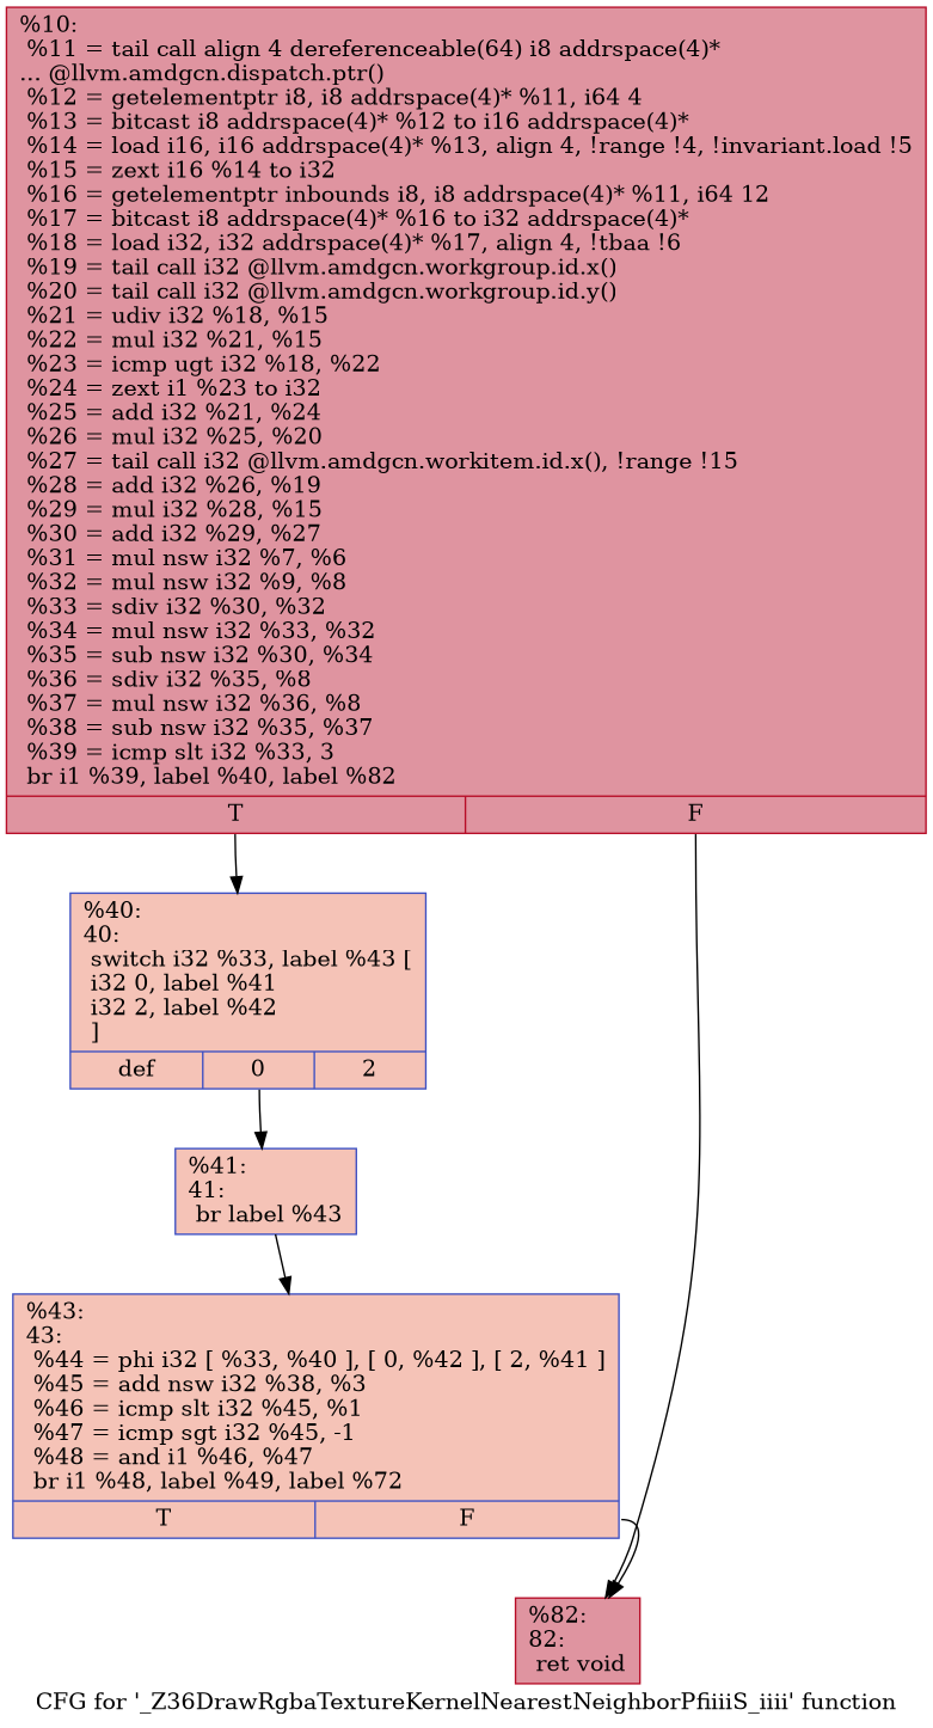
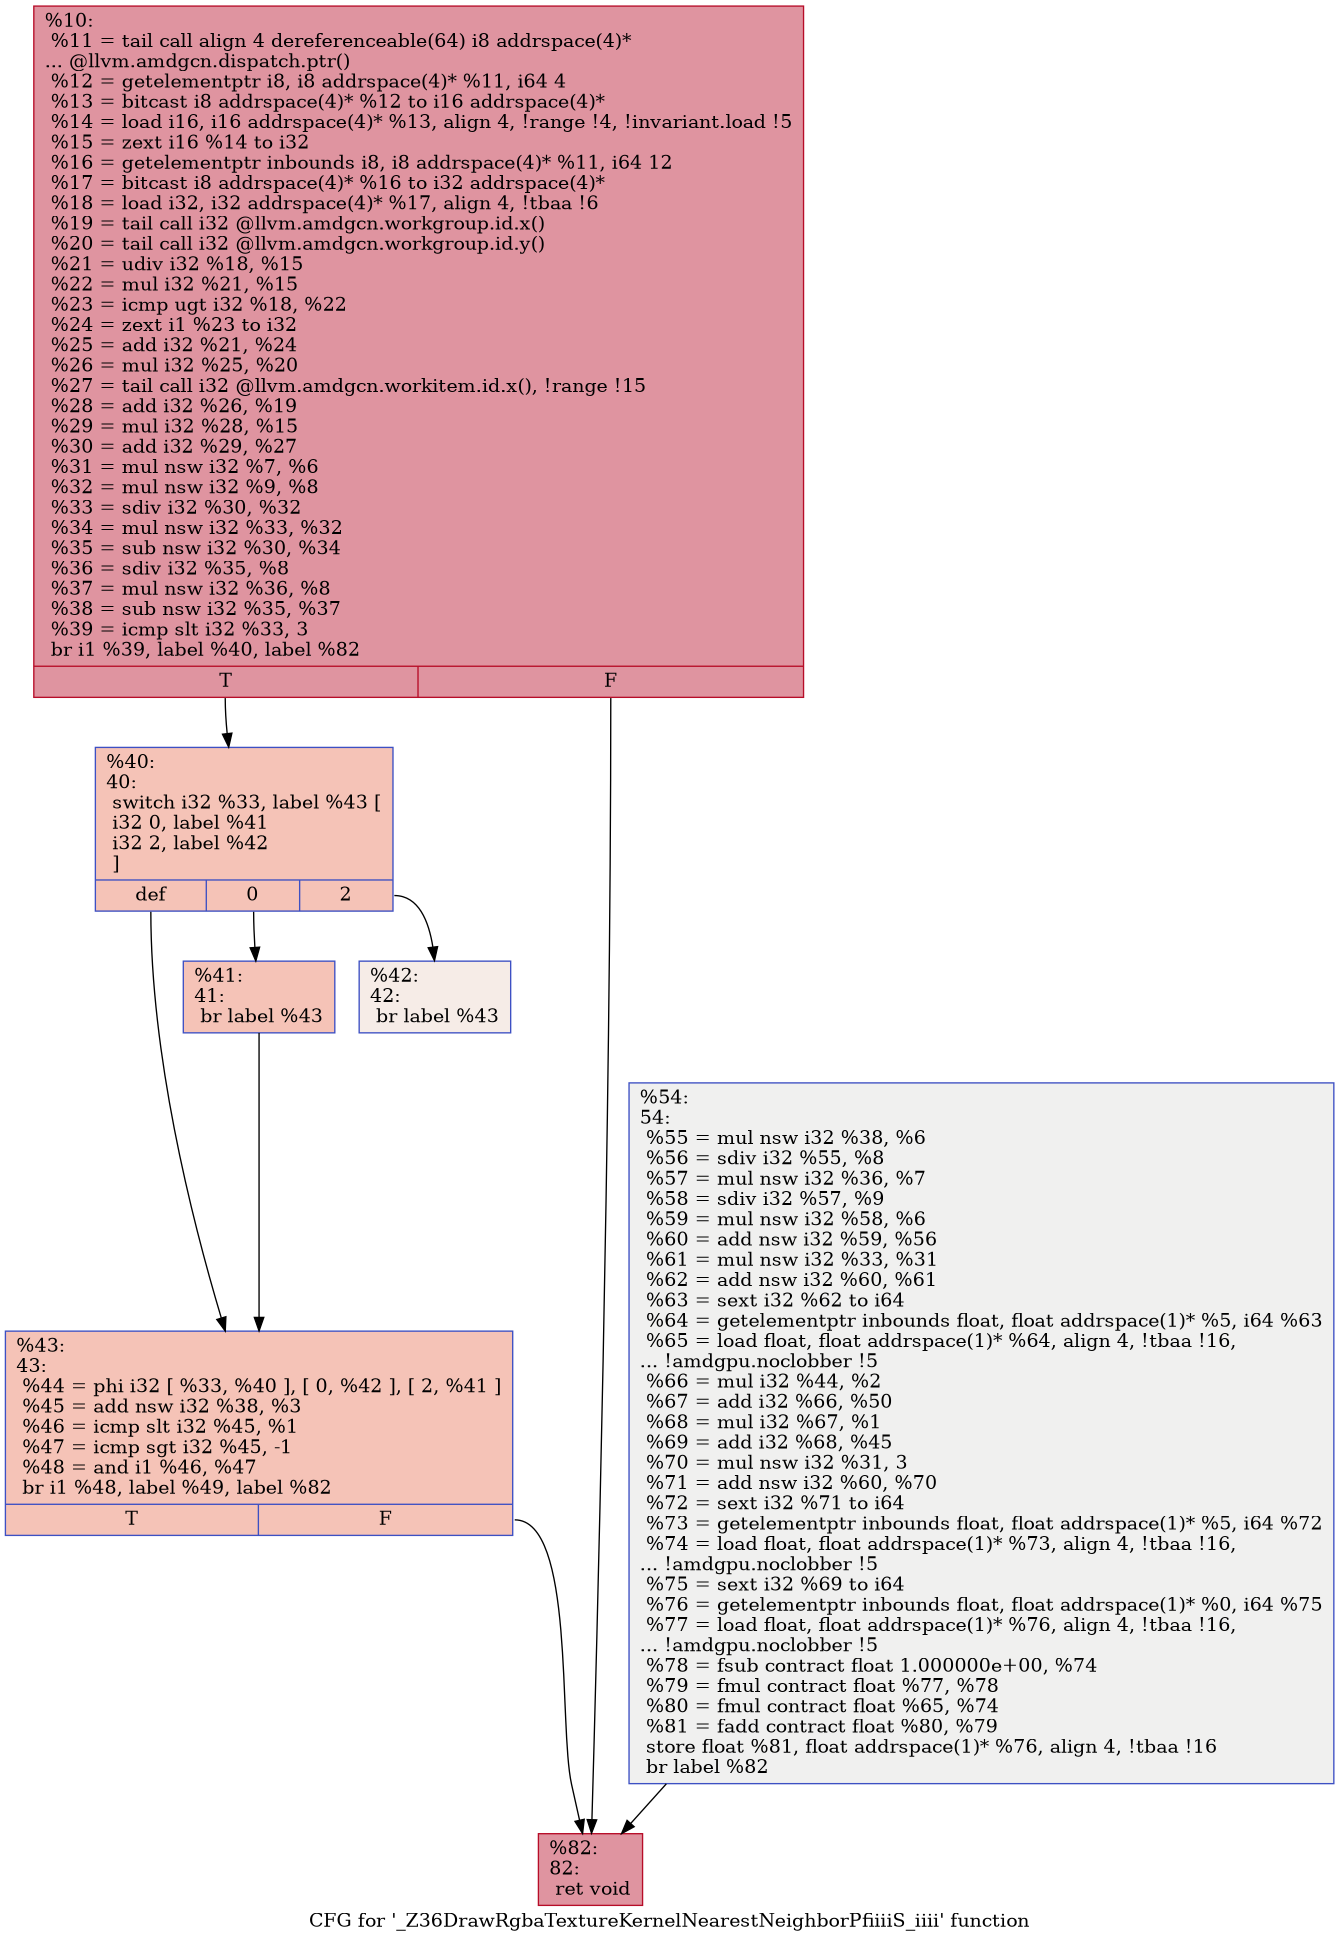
  digraph {
    label="CFG for '_Z36DrawRgbaTextureKernelNearestNeighborPfiiiiS_iiii' function"
    node [color="#3d50c3ff" fillcolor="#e8765c70" shape=record style=filled]
    edge [tailport=s0]
    n1 [color="#b70d28ff" fillcolor="#b70d2870" label="{%10:\l  %11 = tail call align 4 dereferenceable(64) i8 addrspace(4)*\l... @llvm.amdgcn.dispatch.ptr()\l  %12 = getelementptr i8, i8 addrspace(4)* %11, i64 4\l  %13 = bitcast i8 addrspace(4)* %12 to i16 addrspace(4)*\l  %14 = load i16, i16 addrspace(4)* %13, align 4, !range !4, !invariant.load !5\l  %15 = zext i16 %14 to i32\l  %16 = getelementptr inbounds i8, i8 addrspace(4)* %11, i64 12\l  %17 = bitcast i8 addrspace(4)* %16 to i32 addrspace(4)*\l  %18 = load i32, i32 addrspace(4)* %17, align 4, !tbaa !6\l  %19 = tail call i32 @llvm.amdgcn.workgroup.id.x()\l  %20 = tail call i32 @llvm.amdgcn.workgroup.id.y()\l  %21 = udiv i32 %18, %15\l  %22 = mul i32 %21, %15\l  %23 = icmp ugt i32 %18, %22\l  %24 = zext i1 %23 to i32\l  %25 = add i32 %21, %24\l  %26 = mul i32 %25, %20\l  %27 = tail call i32 @llvm.amdgcn.workitem.id.x(), !range !15\l  %28 = add i32 %26, %19\l  %29 = mul i32 %28, %15\l  %30 = add i32 %29, %27\l  %31 = mul nsw i32 %7, %6\l  %32 = mul nsw i32 %9, %8\l  %33 = sdiv i32 %30, %32\l  %34 = mul nsw i32 %33, %32\l  %35 = sub nsw i32 %30, %34\l  %36 = sdiv i32 %35, %8\l  %37 = mul nsw i32 %36, %8\l  %38 = sub nsw i32 %35, %37\l  %39 = icmp slt i32 %33, 3\l  br i1 %39, label %40, label %82\l|{<s0>T|<s1>F}}"]
    n2 [label="{%40:\l40:                                               \l  switch i32 %33, label %43 [\l    i32 0, label %41\l    i32 2, label %42\l  ]\l|{<s0>def|<s1>0|<s2>2}}"]
    n3 [color="#b70d28ff" fillcolor="#b70d2870" label="{%82:\l82:                                               \l  ret void\l}"]
-   n4 [label="{%43:\l43:                                               \l  %44 = phi i32 [ %33, %40 ], [ 0, %42 ], [ 2, %41 ]\l  %45 = add nsw i32 %38, %3\l  %46 = icmp slt i32 %45, %1\l  %47 = icmp sgt i32 %45, -1\l  %48 = and i1 %46, %47\l  br i1 %48, label %49, label %72\l|{<s0>T|<s1>F}}"]
+   n4 [label="{%43:\l43:                                               \l  %44 = phi i32 [ %33, %40 ], [ 0, %42 ], [ 2, %41 ]\l  %45 = add nsw i32 %38, %3\l  %46 = icmp slt i32 %45, %1\l  %47 = icmp sgt i32 %45, -1\l  %48 = and i1 %46, %47\l  br i1 %48, label %49, label %82\l|{<s0>T|<s1>F}}"]
    n5 [label="{%41:\l41:                                               \l  br label %43\l}"]
+   n6 [fillcolor="#ead5c970" label="{%42:\l42:                                               \l  br label %43\l}"]
+   n7 [fillcolor="#dedcdb70" label="{%54:\l54:                                               \l  %55 = mul nsw i32 %38, %6\l  %56 = sdiv i32 %55, %8\l  %57 = mul nsw i32 %36, %7\l  %58 = sdiv i32 %57, %9\l  %59 = mul nsw i32 %58, %6\l  %60 = add nsw i32 %59, %56\l  %61 = mul nsw i32 %33, %31\l  %62 = add nsw i32 %60, %61\l  %63 = sext i32 %62 to i64\l  %64 = getelementptr inbounds float, float addrspace(1)* %5, i64 %63\l  %65 = load float, float addrspace(1)* %64, align 4, !tbaa !16,\l... !amdgpu.noclobber !5\l  %66 = mul i32 %44, %2\l  %67 = add i32 %66, %50\l  %68 = mul i32 %67, %1\l  %69 = add i32 %68, %45\l  %70 = mul nsw i32 %31, 3\l  %71 = add nsw i32 %60, %70\l  %72 = sext i32 %71 to i64\l  %73 = getelementptr inbounds float, float addrspace(1)* %5, i64 %72\l  %74 = load float, float addrspace(1)* %73, align 4, !tbaa !16,\l... !amdgpu.noclobber !5\l  %75 = sext i32 %69 to i64\l  %76 = getelementptr inbounds float, float addrspace(1)* %0, i64 %75\l  %77 = load float, float addrspace(1)* %76, align 4, !tbaa !16,\l... !amdgpu.noclobber !5\l  %78 = fsub contract float 1.000000e+00, %74\l  %79 = fmul contract float %77, %78\l  %80 = fmul contract float %65, %74\l  %81 = fadd contract float %80, %79\l  store float %81, float addrspace(1)* %76, align 4, !tbaa !16\l  br label %82\l}"]
    n1 -> n2
    n1 -> n3 [tailport=s1]
+   n2 -> n4
    n2 -> n5 [tailport=s1]
+   n2 -> n6 [tailport=s2]
    n4 -> n3 [tailport=s1]
    n5 -> n4
+   n7 -> n3
  }
